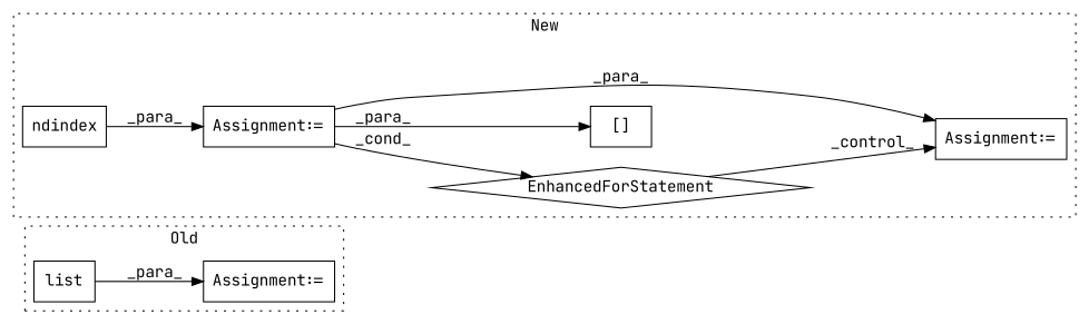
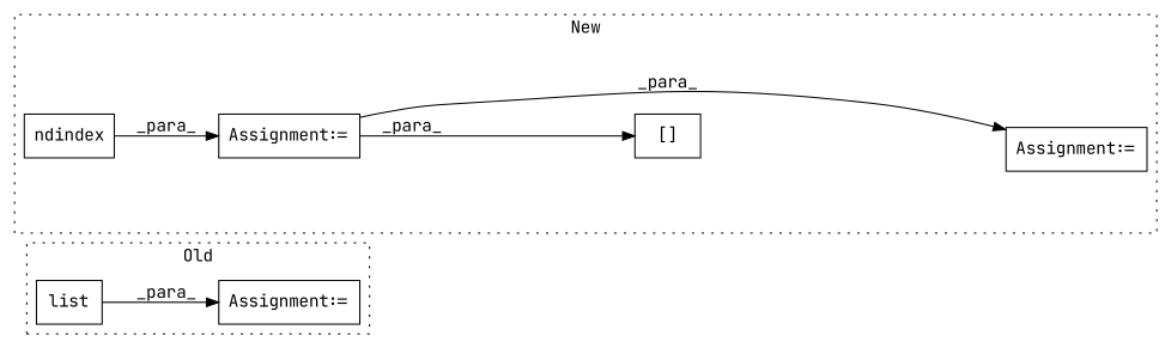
  digraph {
    rankdir=LR
    fontname="JetBrains Mono"
    node [a=7 l="5,1" s="5057,5149" shape=box fontname="JetBrains Mono"]
    edge [fontname="JetBrains Mono"]
    n1 [a=32 label=list s="4207,4251"]
    n2 [l=1 label="Assignment:=" s=4206]
    n3 [a=32 l="8,1" label=ndindex s="5130,5148"]
-   n4 [a=70 l="57,2" label=EnhancedForStatement shape=diamond]
    n5 [a=2 label="[]" s="5193,5201"]
    n6 [l="57,2" label="Assignment:="]
    n7 [l=2 label="Assignment:=" s=5202]
    subgraph cluster_1 {
      label=Old
      style=dotted
      n1
      n2
    }
    subgraph cluster_2 {
      label=New
      style=dotted
      n3
-     n4
      n5
      n6
      n7
    }
    n1 -> n2 [label=_para_]
    n3 -> n6 [label=_para_]
-   n4 -> n7 [label=_control_]
-   n6 -> n4 [label=_cond_]
    n6 -> n5 [label=_para_]
    n6 -> n7 [label=_para_]
  }
